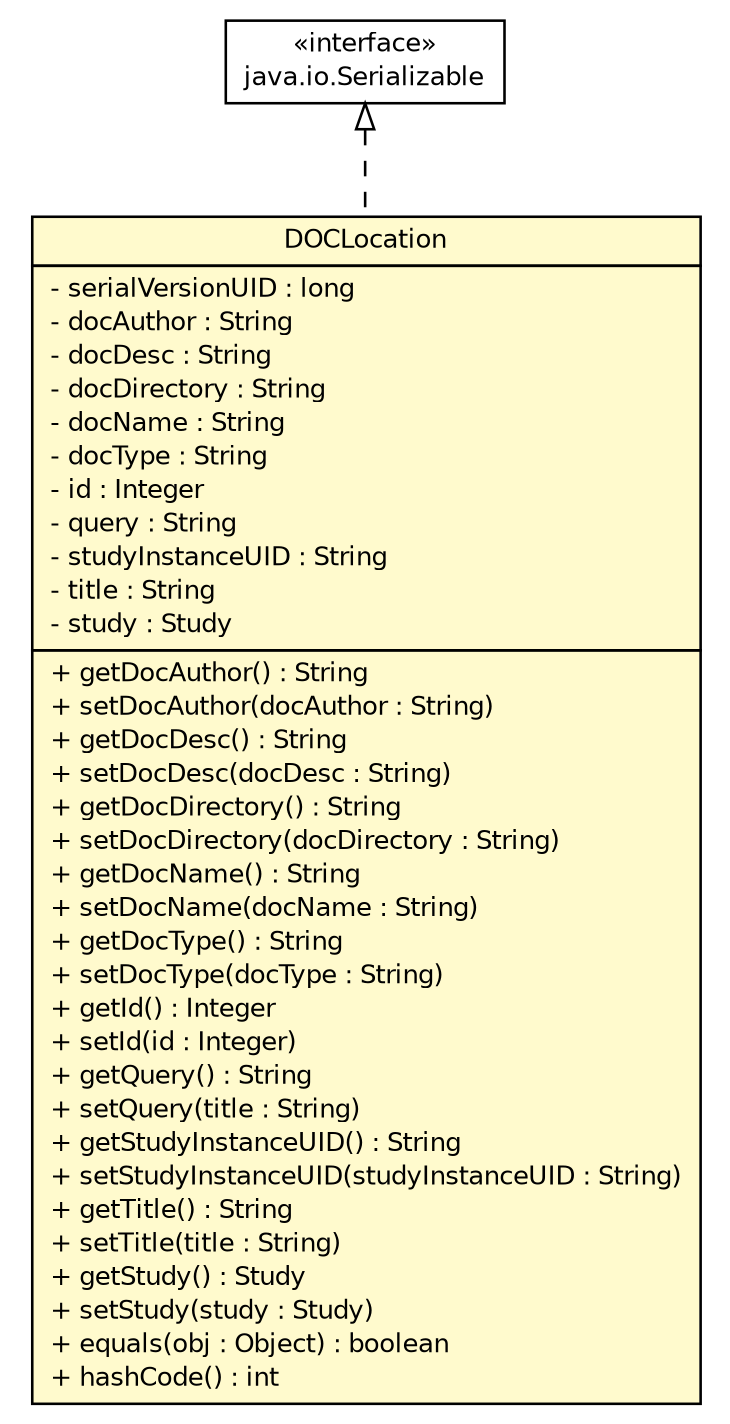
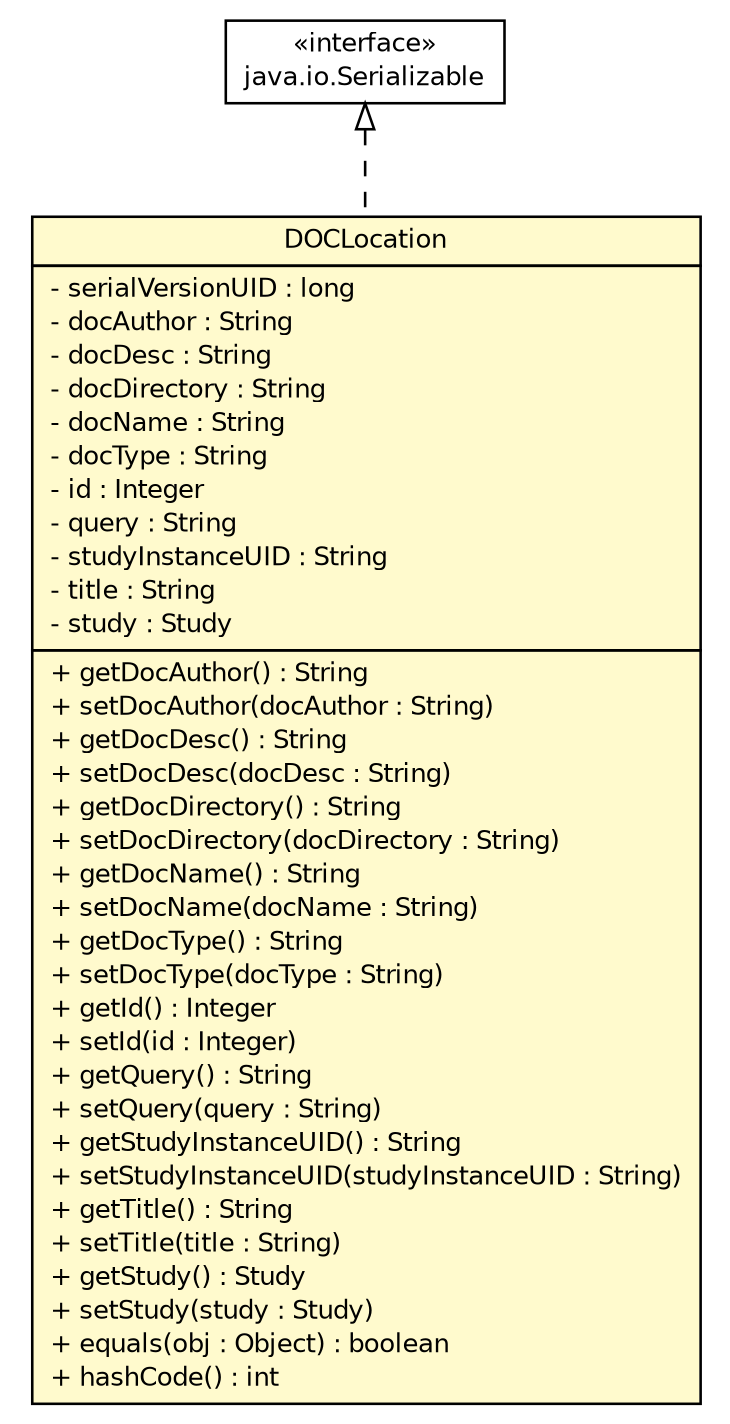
  digraph {
    node [fontcolor=black fontname=Helvetica fontsize=10.0 shape=plaintext]
-   n1 [label=<<table border="0" cellborder="1" cellspacing="0" cellpadding="2" port="p" bgcolor="lemonChiffon" href="./DOCLocation.html"> 		<tr><td><table border="0" cellspacing="0" cellpadding="1"> 			<tr><td> DOCLocation </td></tr> 		</table></td></tr> 		<tr><td><table border="0" cellspacing="0" cellpadding="1"> 			<tr><td align="left"> - serialVersionUID : long </td></tr> 			<tr><td align="left"> - docAuthor : String </td></tr> 			<tr><td align="left"> - docDesc : String </td></tr> 			<tr><td align="left"> - docDirectory : String </td></tr> 			<tr><td align="left"> - docName : String </td></tr> 			<tr><td align="left"> - docType : String </td></tr> 			<tr><td align="left"> - id : Integer </td></tr> 			<tr><td align="left"> - query : String </td></tr> 			<tr><td align="left"> - studyInstanceUID : String </td></tr> 			<tr><td align="left"> - title : String </td></tr> 			<tr><td align="left"> - study : Study </td></tr> 		</table></td></tr> 		<tr><td><table border="0" cellspacing="0" cellpadding="1"> 			<tr><td align="left"> + getDocAuthor() : String </td></tr> 			<tr><td align="left"> + setDocAuthor(docAuthor : String) </td></tr> 			<tr><td align="left"> + getDocDesc() : String </td></tr> 			<tr><td align="left"> + setDocDesc(docDesc : String) </td></tr> 			<tr><td align="left"> + getDocDirectory() : String </td></tr> 			<tr><td align="left"> + setDocDirectory(docDirectory : String) </td></tr> 			<tr><td align="left"> + getDocName() : String </td></tr> 			<tr><td align="left"> + setDocName(docName : String) </td></tr> 			<tr><td align="left"> + getDocType() : String </td></tr> 			<tr><td align="left"> + setDocType(docType : String) </td></tr> 			<tr><td align="left"> + getId() : Integer </td></tr> 			<tr><td align="left"> + setId(id : Integer) </td></tr> 			<tr><td align="left"> + getQuery() : String </td></tr> 			<tr><td align="left"> + setQuery(title : String) </td></tr> 			<tr><td align="left"> + getStudyInstanceUID() : String </td></tr> 			<tr><td align="left"> + setStudyInstanceUID(studyInstanceUID : String) </td></tr> 			<tr><td align="left"> + getTitle() : String </td></tr> 			<tr><td align="left"> + setTitle(title : String) </td></tr> 			<tr><td align="left"> + getStudy() : Study </td></tr> 			<tr><td align="left"> + setStudy(study : Study) </td></tr> 			<tr><td align="left"> + equals(obj : Object) : boolean </td></tr> 			<tr><td align="left"> + hashCode() : int </td></tr> 		</table></td></tr> 		</table>>]
+   n1 [label=<<table border="0" cellborder="1" cellspacing="0" cellpadding="2" port="p" bgcolor="lemonChiffon" href="./DOCLocation.html"> 		<tr><td><table border="0" cellspacing="0" cellpadding="1"> 			<tr><td> DOCLocation </td></tr> 		</table></td></tr> 		<tr><td><table border="0" cellspacing="0" cellpadding="1"> 			<tr><td align="left"> - serialVersionUID : long </td></tr> 			<tr><td align="left"> - docAuthor : String </td></tr> 			<tr><td align="left"> - docDesc : String </td></tr> 			<tr><td align="left"> - docDirectory : String </td></tr> 			<tr><td align="left"> - docName : String </td></tr> 			<tr><td align="left"> - docType : String </td></tr> 			<tr><td align="left"> - id : Integer </td></tr> 			<tr><td align="left"> - query : String </td></tr> 			<tr><td align="left"> - studyInstanceUID : String </td></tr> 			<tr><td align="left"> - title : String </td></tr> 			<tr><td align="left"> - study : Study </td></tr> 		</table></td></tr> 		<tr><td><table border="0" cellspacing="0" cellpadding="1"> 			<tr><td align="left"> + getDocAuthor() : String </td></tr> 			<tr><td align="left"> + setDocAuthor(docAuthor : String) </td></tr> 			<tr><td align="left"> + getDocDesc() : String </td></tr> 			<tr><td align="left"> + setDocDesc(docDesc : String) </td></tr> 			<tr><td align="left"> + getDocDirectory() : String </td></tr> 			<tr><td align="left"> + setDocDirectory(docDirectory : String) </td></tr> 			<tr><td align="left"> + getDocName() : String </td></tr> 			<tr><td align="left"> + setDocName(docName : String) </td></tr> 			<tr><td align="left"> + getDocType() : String </td></tr> 			<tr><td align="left"> + setDocType(docType : String) </td></tr> 			<tr><td align="left"> + getId() : Integer </td></tr> 			<tr><td align="left"> + setId(id : Integer) </td></tr> 			<tr><td align="left"> + getQuery() : String </td></tr> 			<tr><td align="left"> + setQuery(query : String) </td></tr> 			<tr><td align="left"> + getStudyInstanceUID() : String </td></tr> 			<tr><td align="left"> + setStudyInstanceUID(studyInstanceUID : String) </td></tr> 			<tr><td align="left"> + getTitle() : String </td></tr> 			<tr><td align="left"> + setTitle(title : String) </td></tr> 			<tr><td align="left"> + getStudy() : Study </td></tr> 			<tr><td align="left"> + setStudy(study : Study) </td></tr> 			<tr><td align="left"> + equals(obj : Object) : boolean </td></tr> 			<tr><td align="left"> + hashCode() : int </td></tr> 		</table></td></tr> 		</table>>]
    n2 [label=<<table border="0" cellborder="1" cellspacing="0" cellpadding="2" port="p" href="http://java.sun.com/j2se/1.4.2/docs/api/java/io/Serializable.html"> 		<tr><td><table border="0" cellspacing="0" cellpadding="1"> 			<tr><td> &laquo;interface&raquo; </td></tr> 			<tr><td> java.io.Serializable </td></tr> 		</table></td></tr> 		</table>>]
    n2 -> n1 [arrowtail=empty dir=back fontname=Helvetica fontsize=10 headport=p labelfontname=Helvetica labelfontsize=10 style=dashed tailport=p]
  }
